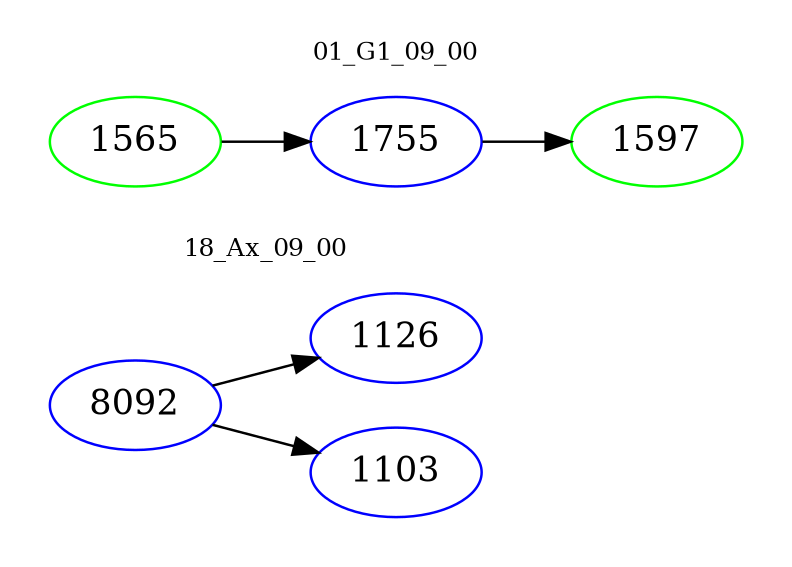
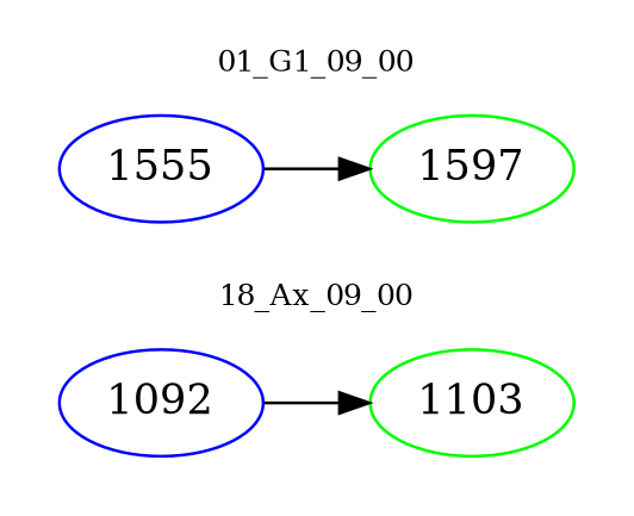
  digraph {
    rankdir=LR
    node [color=green]
    edge [color=black]
-   n1 [color=blue label=1103]
-   n2 [color=blue label=8092]
-   n3 [color=blue label=1126]
-   n4 [label=1565]
-   n5 [color=blue label=1755]
+   n1 [label=1103]
+   n2 [color=blue label=1092]
+   n5 [color=blue label=1555]
    n6 [label=1597]
    subgraph cluster_1 {
      color=white
      fontsize=10
      label="18_Ax_09_00"
      n1
      n2
-     n3
    }
    subgraph cluster_2 {
      color=white
      fontsize=10
      label="01_G1_09_00"
-     n4
      n5
      n6
    }
    n2 -> n1
-   n2 -> n3
-   n4 -> n5
    n5 -> n6
  }
